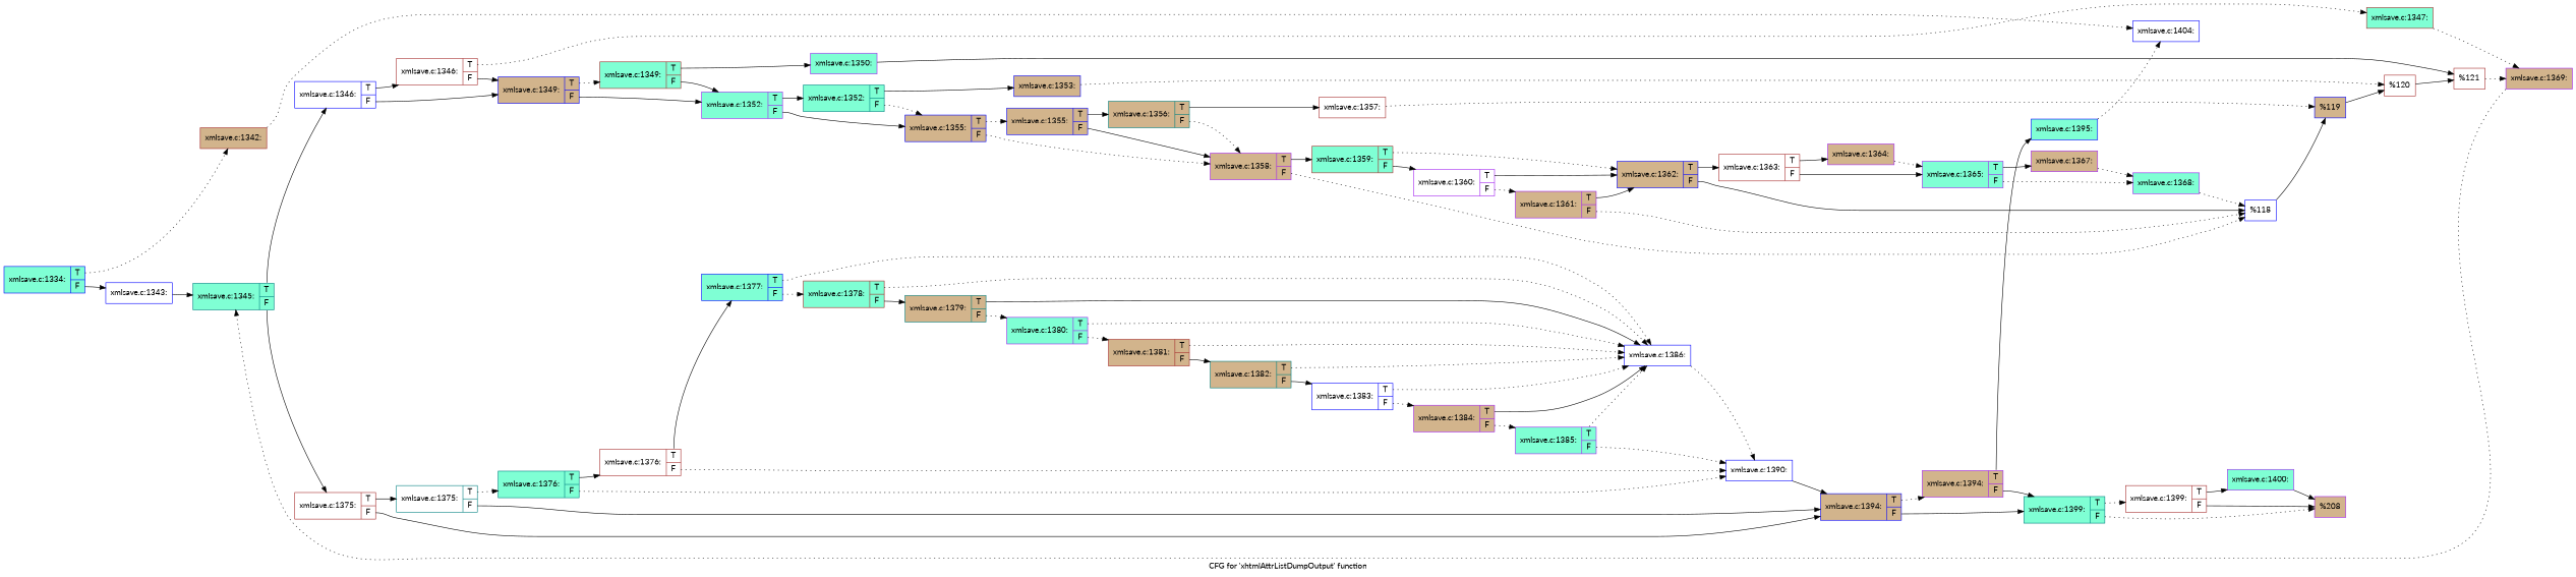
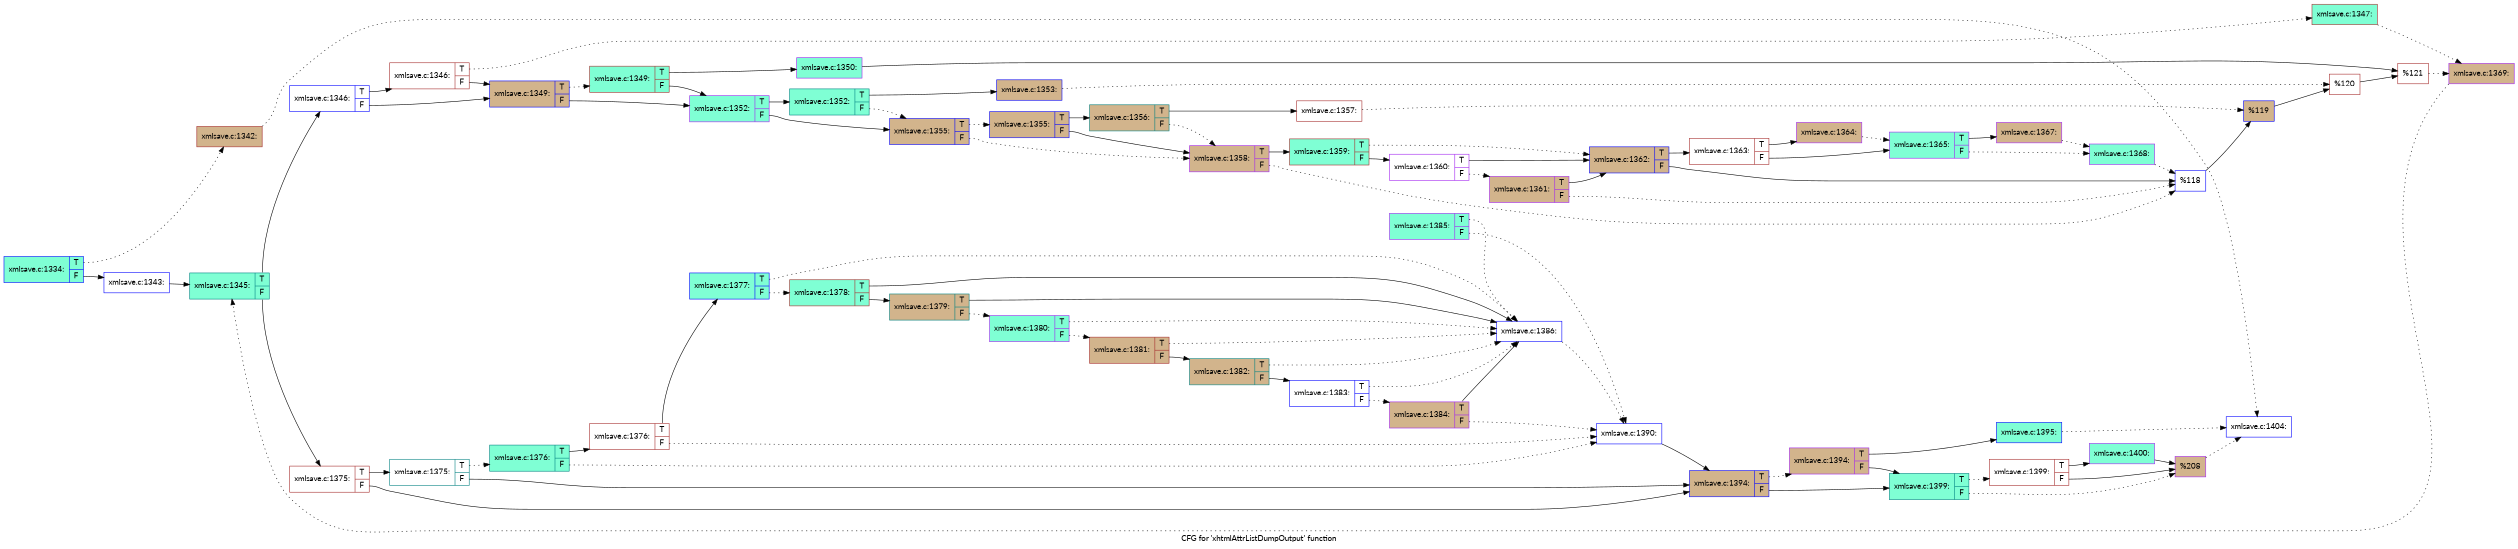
  digraph {
    fontname=Lato
    label="CFG for 'xhtmlAttrListDumpOutput' function"
    rankdir=LR
    node [color=blue fillcolor=tan fontname=Lato shape=record style=filled]
    edge [fontname=Lato style=solid tailport=s0]
    n1 [fillcolor=aquamarine label="{xmlsave.c:1334:|{<s0>T|<s1>F}}"]
    n2 [color=brown label="{xmlsave.c:1342:}"]
    n3 [fillcolor=white label="{xmlsave.c:1343:}"]
    n4 [fillcolor=white label="{xmlsave.c:1404:}"]
    n5 [color=teal fillcolor=aquamarine label="{xmlsave.c:1345:|{<s0>T|<s1>F}}"]
    n6 [fillcolor=white label="{xmlsave.c:1346:|{<s0>T|<s1>F}}"]
    n7 [color=brown fillcolor=white label="{xmlsave.c:1375:|{<s0>T|<s1>F}}"]
    n8 [color=brown fillcolor=white label="{xmlsave.c:1346:|{<s0>T|<s1>F}}"]
    n9 [label="{xmlsave.c:1349:|{<s0>T|<s1>F}}"]
    n10 [color=teal fillcolor=white label="{xmlsave.c:1375:|{<s0>T|<s1>F}}"]
    n11 [label="{xmlsave.c:1394:|{<s0>T|<s1>F}}"]
    n12 [color=brown fillcolor=aquamarine label="{xmlsave.c:1347:}"]
    n13 [color=brown fillcolor=aquamarine label="{xmlsave.c:1349:|{<s0>T|<s1>F}}"]
    n14 [color=purple fillcolor=aquamarine label="{xmlsave.c:1352:|{<s0>T|<s1>F}}"]
    n15 [color=teal fillcolor=aquamarine label="{xmlsave.c:1376:|{<s0>T|<s1>F}}"]
    n16 [color=purple label="{xmlsave.c:1394:|{<s0>T|<s1>F}}"]
    n17 [color=teal fillcolor=aquamarine label="{xmlsave.c:1399:|{<s0>T|<s1>F}}"]
    n18 [color=purple label="{xmlsave.c:1369:}"]
    n19 [color=purple fillcolor=aquamarine label="{xmlsave.c:1350:}"]
    n20 [color=teal fillcolor=aquamarine label="{xmlsave.c:1352:|{<s0>T|<s1>F}}"]
    n21 [label="{xmlsave.c:1355:|{<s0>T|<s1>F}}"]
    n22 [color=brown fillcolor=white label="{%121}"]
    n23 [label="{xmlsave.c:1353:}"]
    n24 [label="{xmlsave.c:1355:|{<s0>T|<s1>F}}"]
    n25 [color=purple label="{xmlsave.c:1358:|{<s0>T|<s1>F}}"]
    n26 [color=brown fillcolor=white label="{%120}"]
    n27 [color=teal label="{xmlsave.c:1356:|{<s0>T|<s1>F}}"]
    n28 [color=brown fillcolor=aquamarine label="{xmlsave.c:1359:|{<s0>T|<s1>F}}"]
    n29 [fillcolor=white label="{%118}"]
    n30 [color=brown fillcolor=white label="{xmlsave.c:1357:}"]
    n31 [label="{xmlsave.c:1362:|{<s0>T|<s1>F}}"]
    n32 [color=purple fillcolor=white label="{xmlsave.c:1360:|{<s0>T|<s1>F}}"]
    n33 [label="{%119}"]
    n34 [color=brown fillcolor=white label="{xmlsave.c:1363:|{<s0>T|<s1>F}}"]
    n35 [color=purple label="{xmlsave.c:1361:|{<s0>T|<s1>F}}"]
    n36 [color=purple label="{xmlsave.c:1364:}"]
    n37 [color=purple fillcolor=aquamarine label="{xmlsave.c:1365:|{<s0>T|<s1>F}}"]
    n38 [color=purple label="{xmlsave.c:1367:}"]
    n39 [color=purple fillcolor=aquamarine label="{xmlsave.c:1368:}"]
    n40 [color=brown fillcolor=white label="{xmlsave.c:1376:|{<s0>T|<s1>F}}"]
    n41 [fillcolor=white label="{xmlsave.c:1390:}"]
    n42 [fillcolor=aquamarine label="{xmlsave.c:1395:}"]
    n43 [color=brown fillcolor=white label="{xmlsave.c:1399:|{<s0>T|<s1>F}}"]
    n44 [color=purple label="{%208}"]
    n45 [fillcolor=aquamarine label="{xmlsave.c:1377:|{<s0>T|<s1>F}}"]
    n46 [fillcolor=white label="{xmlsave.c:1386:}"]
    n47 [color=brown fillcolor=aquamarine label="{xmlsave.c:1378:|{<s0>T|<s1>F}}"]
    n48 [color=teal label="{xmlsave.c:1379:|{<s0>T|<s1>F}}"]
    n49 [color=purple fillcolor=aquamarine label="{xmlsave.c:1380:|{<s0>T|<s1>F}}"]
    n50 [color=brown label="{xmlsave.c:1381:|{<s0>T|<s1>F}}"]
    n51 [color=teal label="{xmlsave.c:1382:|{<s0>T|<s1>F}}"]
    n52 [fillcolor=white label="{xmlsave.c:1383:|{<s0>T|<s1>F}}"]
    n53 [color=purple label="{xmlsave.c:1384:|{<s0>T|<s1>F}}"]
    n54 [color=purple fillcolor=aquamarine label="{xmlsave.c:1385:|{<s0>T|<s1>F}}"]
    n55 [color=purple fillcolor=aquamarine label="{xmlsave.c:1400:}"]
    n1 -> n2 [style=dotted]
    n1 -> n3 [tailport=s1]
    n2 -> n4 [style=dotted]
    n3 -> n5
    n5 -> n6
    n5 -> n7 [tailport=s1]
    n6 -> n8
    n6 -> n9 [tailport=s1]
    n7 -> n10
    n7 -> n11 [tailport=s1]
    n8 -> n9 [tailport=s1]
    n8 -> n12 [style=dotted]
    n9 -> n13 [style=dotted]
    n9 -> n14 [tailport=s1]
    n10 -> n11 [tailport=s1]
    n10 -> n15 [style=dotted]
    n11 -> n16 [style=dotted]
    n11 -> n17 [tailport=s1]
    n12 -> n18 [style=dotted]
    n13 -> n14 [tailport=s1]
    n13 -> n19
    n14 -> n20
    n14 -> n21 [tailport=s1]
    n15 -> n40
    n15 -> n41 [style=dotted tailport=s1]
    n16 -> n17 [tailport=s1]
    n16 -> n42
    n17 -> n43 [style=dotted]
    n17 -> n44 [style=dotted tailport=s1]
    n18 -> n5 [style=dotted]
    n19 -> n22
    n20 -> n21 [style=dotted tailport=s1]
    n20 -> n23
    n21 -> n24 [style=dotted]
    n21 -> n25 [style=dotted tailport=s1]
    n22 -> n18 [style=dotted]
    n23 -> n26 [style=dotted]
    n24 -> n25 [tailport=s1]
    n24 -> n27
    n25 -> n28
    n25 -> n29 [style=dotted tailport=s1]
    n26 -> n22
    n27 -> n25 [style=dotted tailport=s1]
    n27 -> n30
    n28 -> n31 [style=dotted]
    n28 -> n32 [tailport=s1]
    n29 -> n33
    n30 -> n33 [style=dotted]
    n31 -> n29 [tailport=s1]
    n31 -> n34
    n32 -> n31
    n32 -> n35 [style=dotted tailport=s1]
    n33 -> n26
    n34 -> n36
    n34 -> n37 [tailport=s1]
    n35 -> n29 [style=dotted tailport=s1]
    n35 -> n31
    n36 -> n37 [style=dotted]
    n37 -> n38
    n37 -> n39 [style=dotted tailport=s1]
    n38 -> n39 [style=dotted]
    n39 -> n29 [style=dotted]
    n40 -> n41 [style=dotted tailport=s1]
    n40 -> n45
    n41 -> n11
    n42 -> n4 [style=dotted]
    n43 -> n44 [tailport=s1]
    n43 -> n55
+   n44 -> n4 [style=dotted]
    n45 -> n46 [style=dotted]
    n45 -> n47 [style=dotted tailport=s1]
    n46 -> n41 [style=dotted]
-   n47 -> n46 [style=dotted]
+   n47 -> n46
    n47 -> n48 [tailport=s1]
    n48 -> n46
    n48 -> n49 [style=dotted tailport=s1]
    n49 -> n46 [style=dotted]
    n49 -> n50 [style=dotted tailport=s1]
    n50 -> n46 [style=dotted]
    n50 -> n51 [tailport=s1]
    n51 -> n46 [style=dotted]
    n51 -> n52 [tailport=s1]
    n52 -> n46 [style=dotted]
    n52 -> n53 [style=dotted tailport=s1]
    n53 -> n46
-   n53 -> n54 [style=dotted tailport=s1]
+   n53 -> n41 [style=dotted tailport=s1]
    n54 -> n41 [style=dotted tailport=s1]
    n54 -> n46 [style=dotted]
    n55 -> n44
  }
